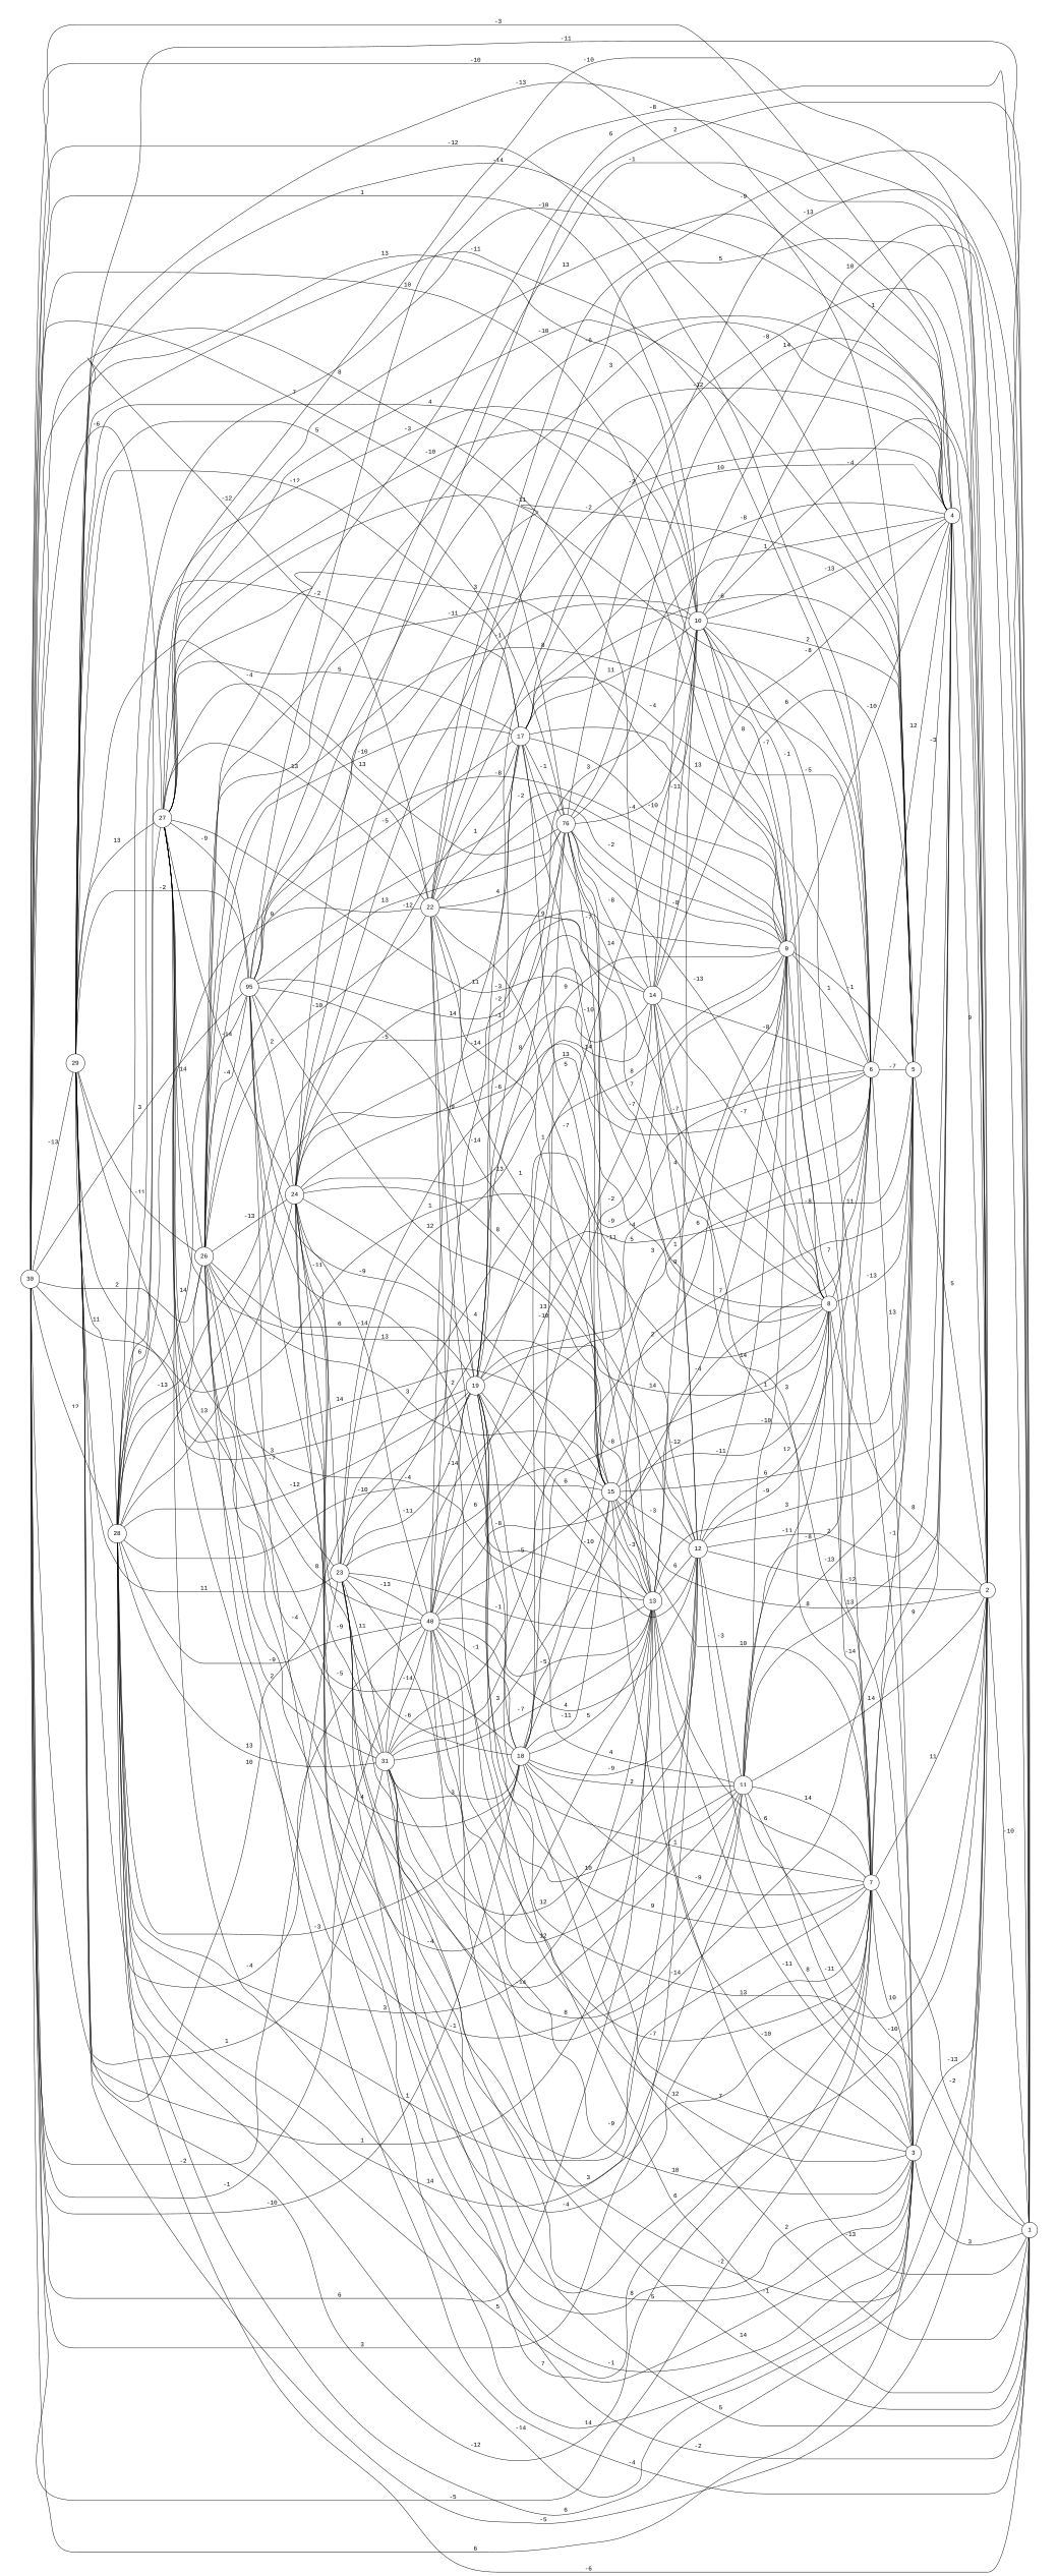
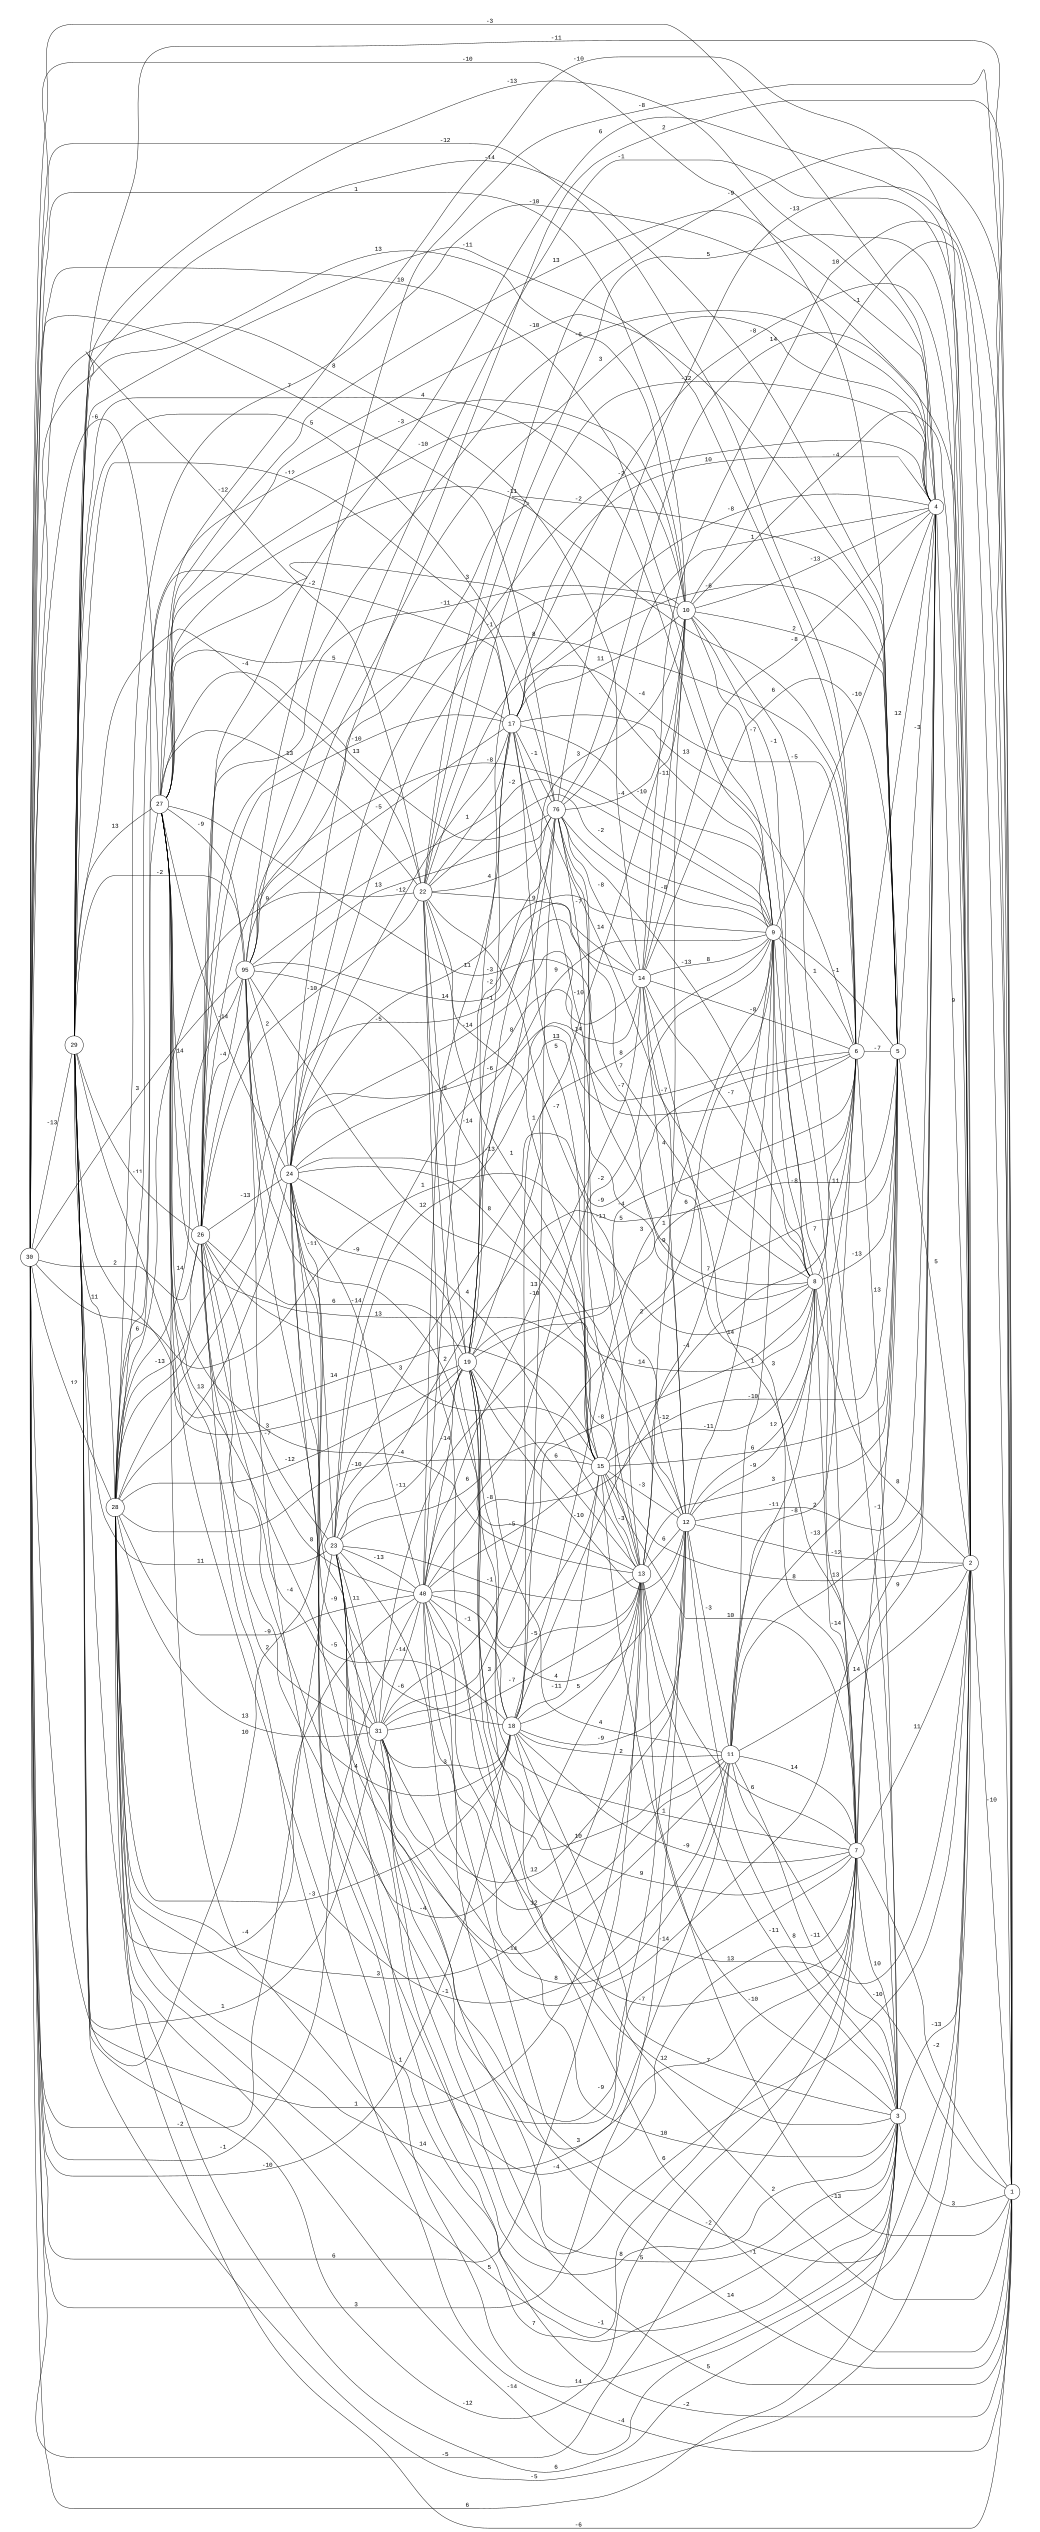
  graph {
    fontname="Liberation Mono"
    rankdir=LR
    node [fontname="Liberation Mono" shape=circle]
    edge [fontname="Liberation Mono"]
    30
    3
    4
    5
    6
    7
    8
    9
    10
    12
    13
    14
    n13 [label=76]
    18
    19
    n16 [label=40]
    22
    23
    n19 [label=95]
    26
    27
    28
    29
    1
    2
    11
    15
    17
    n29 [label=31]
    24
    30 -- 3 [label=6]
    30 -- 4 [label=-3]
    30 -- 5 [label=-10]
    30 -- 6 [label=-12]
    30 -- 7 [label=-5]
    30 -- 8 [label=1]
    30 -- 9 [label=10]
    30 -- 10 [label=1]
    30 -- 12 [label=3]
    30 -- 13 [label=6]
    30 -- 14 [label=8]
    30 -- n13 [label=7]
    30 -- 18 [label=-10]
    30 -- 19 [label=10]
    30 -- n16 [label=-1]
    30 -- 22 [label=-12]
    30 -- 23 [label=-2]
    30 -- n19 [label=3]
    30 -- 26 [label=2]
    30 -- 27 [label=-6]
    30 -- 28 [label=12]
    30 -- 29 [label=-13]
    3 -- 1 [label=3]
    3 -- 2 [label=-13]
    4 -- 2 [label=9]
    5 -- 4 [label=-3]
    5 -- 2 [label=5]
    6 -- 3 [label=13]
    6 -- 4 [label=12]
    6 -- 5 [label=-7]
    7 -- 3 [label=10]
    7 -- 4 [label=9]
    7 -- 5 [label=-1]
    7 -- 1 [label=-2]
    7 -- 2 [label=11]
    8 -- 5 [label=-13]
    8 -- 6 [label=11]
    8 -- 7 [label=-14]
    8 -- 2 [label=8]
    9 -- 4 [label=-10]
    9 -- 5 [label=-1]
    9 -- 6 [label=1]
    9 -- 7 [label=7]
    9 -- 8 [label=-8]
    10 -- 3 [label=-5]
    10 -- 4 [label=-13]
    10 -- 5 [label=2]
    10 -- 7 [label=-1]
    10 -- 8 [label=-7]
-   10 -- 9 [label=8]
+   14 -- 9 [label=8]
    10 -- 1 [label=-1]
    10 -- 2 [label=-4]
    12 -- 3 [label=8]
    12 -- 4 [label=2]
    12 -- 6 [label=12]
    12 -- 8 [label=-9]
    12 -- 9 [label=14]
    12 -- 2 [label=-12]
    12 -- 11 [label=-3]
    13 -- 3 [label=-11]
    13 -- 5 [label=3]
    13 -- 7 [label=6]
    13 -- 9 [label=7]
    13 -- 10 [label=9]
    13 -- 12 [label=6]
    13 -- 1 [label=-13]
    14 -- 3 [label=3]
    14 -- 4 [label=-8]
    14 -- 5 [label=6]
    14 -- 6 [label=-8]
    14 -- 7 [label=1]
    14 -- 8 [label=-7]
    14 -- 10 [label=-11]
    14 -- 12 [label=4]
    14 -- 1 [label=10]
    n13 -- 4 [label=1]
    n13 -- 8 [label=-13]
    n13 -- 9 [label=-8]
    n13 -- 10 [label=-4]
    n13 -- 12 [label=-7]
    n13 -- 13 [label=-11]
    n13 -- 14 [label=-8]
    n13 -- 1 [label=-13]
    n13 -- 2 [label=14]
    n13 -- 15 [label=-7]
    18 -- 3 [label=7]
    18 -- 6 [label=-4]
    18 -- 7 [label=-9]
    18 -- 9 [label=3]
    18 -- 10 [label=14]
    18 -- 12 [label=-9]
    18 -- 13 [label=5]
    18 -- n13 [label=-10]
    18 -- 1 [label=2]
    18 -- 11 [label=2]
    18 -- 15 [label=-11]
    19 -- 4 [label=10]
    19 -- 6 [label=1]
    19 -- 7 [label=1]
    19 -- 8 [label=14]
    19 -- 9 [label=8]
    19 -- 10 [label=3]
    19 -- 12 [label=-10]
    19 -- 13 [label=6]
    19 -- n13 [label=8]
    19 -- 18 [label=-8]
    19 -- 1 [label=-1]
    19 -- 2 [label=13]
    19 -- 11 [label=4]
    19 -- 17 [label=-1]
    n16 -- 3 [label=10]
    n16 -- 5 [label=-12]
    n16 -- 7 [label=-7]
    n16 -- 9 [label=-2]
    n16 -- 12 [label=4]
    n16 -- 13 [label=-5]
    n16 -- 14 [label=13]
    n16 -- n13 [label=-2]
    n16 -- 18 [label=-1]
    n16 -- 19 [label=-14]
    n16 -- 1 [label=14]
    n16 -- 2 [label=-2]
    n16 -- 11 [label=10]
    n16 -- 15 [label=-5]
    n16 -- 17 [label=11]
    22 -- 3 [label=12]
    22 -- 4 [label=-12]
    22 -- 6 [label=-4]
    22 -- 7 [label=9]
    22 -- 8 [label=7]
    22 -- 9 [label=-2]
    22 -- 12 [label=-7]
    22 -- 13 [label=1]
    22 -- n13 [label=4]
    22 -- 19 [label=9]
    22 -- 1 [label=-9]
    22 -- 2 [label=5]
    22 -- 15 [label=1]
    22 -- 17 [label=1]
    23 -- 3 [label=8]
    23 -- 5 [label=5]
    23 -- 6 [label=-9]
    23 -- 7 [label=-9]
    23 -- 9 [label=9]
    23 -- 13 [label=-1]
    23 -- 14 [label=-13]
    23 -- 19 [label=-11]
    23 -- n16 [label=-13]
    23 -- 1 [label=-2]
    23 -- 2 [label=6]
    23 -- 11 [label=12]
    23 -- 15 [label=6]
    23 -- n29 [label=11]
    n19 -- 3 [label=14]
    n19 -- 4 [label=3]
    n19 -- 5 [label=-2]
    n19 -- 7 [label=-4]
    n19 -- 9 [label=-2]
    n19 -- 12 [label=-14]
    n19 -- 13 [label=2]
    n19 -- 14 [label=14]
    n19 -- 19 [label=-9]
    n19 -- 1 [label=-8]
    n19 -- 2 [label=-1]
    n19 -- 15 [label=12]
    n19 -- 17 [label=-5]
    n19 -- 24 [label=2]
    26 -- 4 [label=-6]
    26 -- 6 [label=8]
    26 -- 9 [label=-8]
    26 -- 10 [label=-11]
    26 -- 13 [label=-4]
    26 -- n13 [label=13]
    26 -- 18 [label=4]
    26 -- 19 [label=6]
    26 -- n16 [label=8]
    26 -- 22 [label=-10]
    26 -- 23 [label=-7]
    26 -- n19 [label=-4]
    26 -- 1 [label=-4]
    26 -- 2 [label=6]
    26 -- 15 [label=3]
    26 -- 17 [label=-10]
    26 -- n29 [label=-4]
    26 -- 24 [label=-13]
    27 -- 3 [label=7]
    27 -- 4 [label=13]
    27 -- 5 [label=-10]
    27 -- 6 [label=-11]
    27 -- 8 [label=-3]
    27 -- 9 [label=3]
    27 -- 10 [label=-10]
    27 -- 13 [label=-4]
    27 -- n13 [label=13]
    27 -- 18 [label=-5]
    27 -- 22 [label=13]
    27 -- n19 [label=-9]
    27 -- 26 [label=14]
    27 -- 2 [label=-10]
    27 -- 11 [label=-1]
    27 -- 15 [label=13]
    27 -- 17 [label=5]
    27 -- n29 [label=2]
    27 -- 24 [label=-14]
    28 -- 3 [label=-14]
    28 -- 4 [label=-10]
    28 -- 6 [label=-6]
    28 -- 7 [label=5]
    28 -- 10 [label=-3]
    28 -- 12 [label=1]
    28 -- 13 [label=3]
    28 -- 14 [label=-5]
    28 -- 18 [label=-3]
    28 -- 19 [label=-12]
    28 -- n16 [label=-9]
    28 -- 22 [label=9]
    28 -- n19 [label=14]
    28 -- 26 [label=-13]
    28 -- 27 [label=6]
    28 -- 1 [label=-6]
    28 -- 2 [label=6]
    28 -- 11 [label=14]
    28 -- 15 [label=-10]
    28 -- 17 [label=-2]
    28 -- n29 [label=13]
    28 -- 24 [label=13]
    29 -- 4 [label=-13]
    29 -- 5 [label=-14]
    29 -- 6 [label=-11]
    29 -- 7 [label=-12]
    29 -- 9 [label=4]
    29 -- 10 [label=13]
    29 -- 13 [label=1]
    29 -- n13 [label=5]
    29 -- 19 [label=3]
    29 -- n16 [label=-4]
    29 -- 22 [label=-4]
    29 -- 23 [label=11]
    29 -- n19 [label=-2]
    29 -- 26 [label=-11]
    29 -- 27 [label=13]
    29 -- 28 [label=11]
    29 -- 1 [label=-11]
    29 -- 2 [label=-5]
    29 -- 15 [label=14]
    29 -- 17 [label=-12]
    29 -- n29 [label=1]
    2 -- 1 [label=-10]
    11 -- 3 [label=-11]
    11 -- 4 [label=13]
    11 -- 5 [label=-13]
    11 -- 6 [label=-8]
    11 -- 7 [label=14]
    11 -- 8 [label=-11]
    11 -- 9 [label=-10]
    11 -- 1 [label=-10]
    11 -- 2 [label=14]
    15 -- 3 [label=-10]
    15 -- 5 [label=6]
    15 -- 7 [label=10]
    15 -- 8 [label=-11]
    15 -- 9 [label=6]
    15 -- 12 [label=-3]
    15 -- 13 [label=-3]
    15 -- 2 [label=8]
    17 -- 4 [label=-8]
    17 -- 5 [label=-6]
    17 -- 6 [label=13]
    17 -- 8 [label=-7]
    17 -- 9 [label=-10]
    17 -- 10 [label=11]
    17 -- 13 [label=-10]
    17 -- n13 [label=-1]
    17 -- 2 [label=-8]
    17 -- 15 [label=5]
    n29 -- 3 [label=5]
    n29 -- 4 [label=-14]
    n29 -- 5 [label=2]
    n29 -- 6 [label=-4]
    n29 -- 8 [label=-8]
    n29 -- 12 [label=12]
    n29 -- 13 [label=-7]
    n29 -- 18 [label=3]
    n29 -- n16 [label=-14]
    n29 -- 1 [label=5]
    n29 -- 11 [label=8]
    n29 -- 15 [label=3]
    24 -- 3 [label=-1]
    24 -- 4 [label=-2]
    24 -- 6 [label=14]
    24 -- 7 [label=3]
    24 -- 8 [label=13]
    24 -- 9 [label=9]
    24 -- 10 [label=-1]
    24 -- 12 [label=8]
    24 -- 13 [label=4]
    24 -- 14 [label=-14]
    24 -- 18 [label=-6]
    24 -- n16 [label=-14]
    24 -- 23 [label=-11]
    24 -- 1 [label=2]
    24 -- 11 [label=-14]
    24 -- 17 [label=-12]
    24 -- n29 [label=-9]
  }
